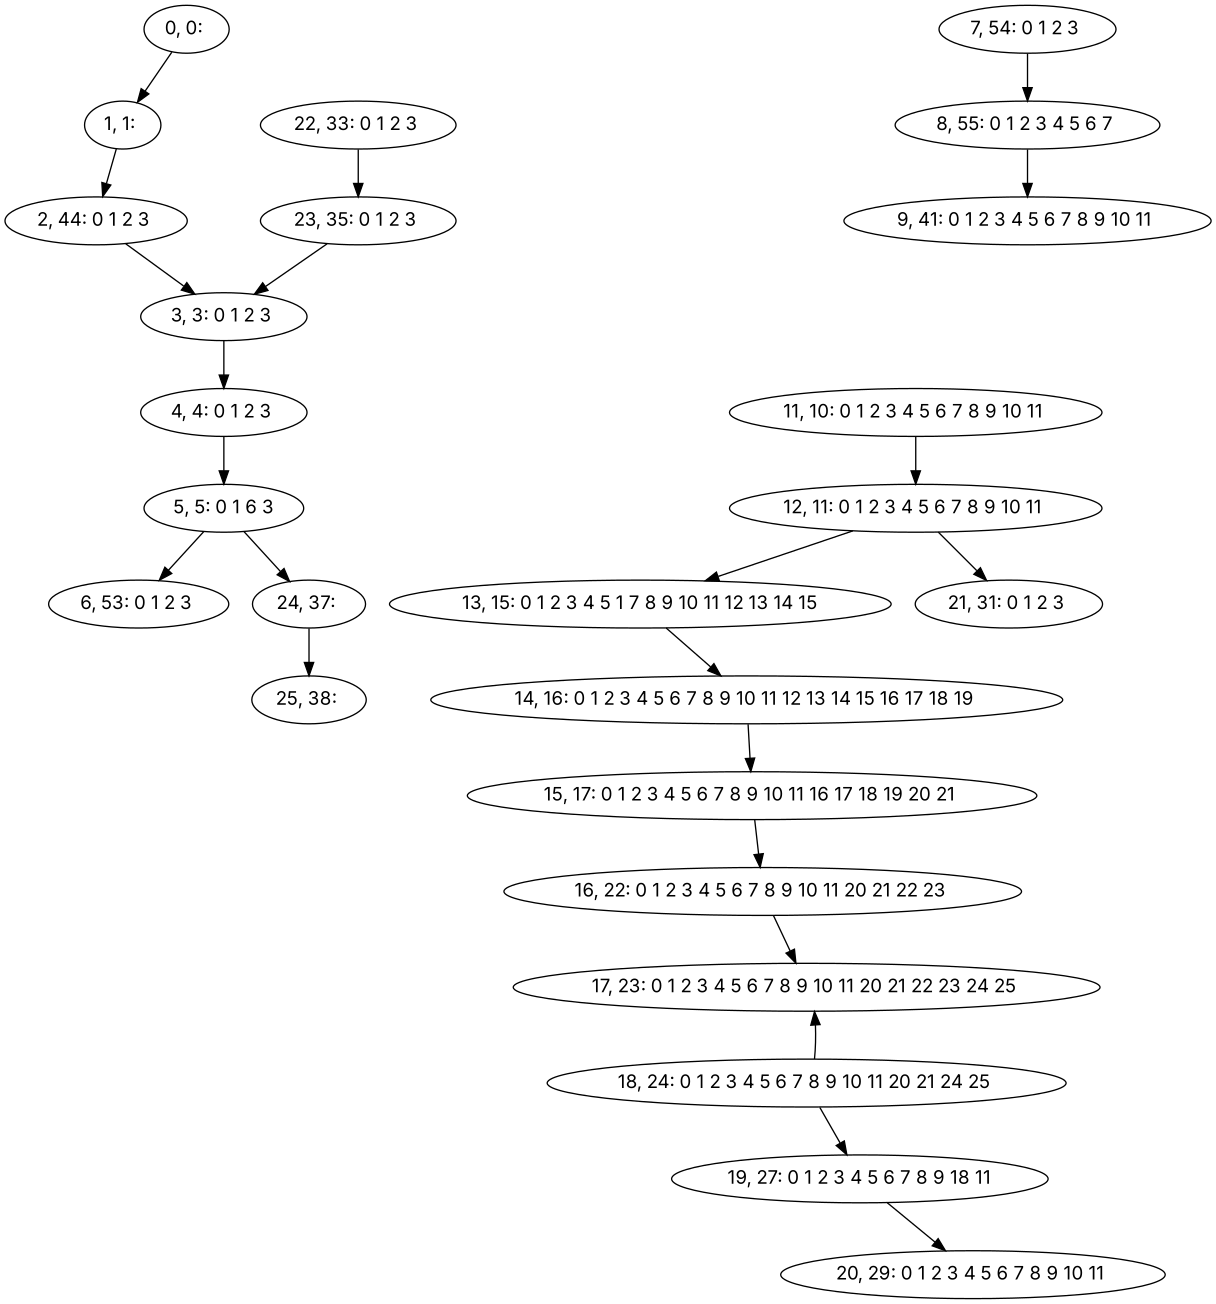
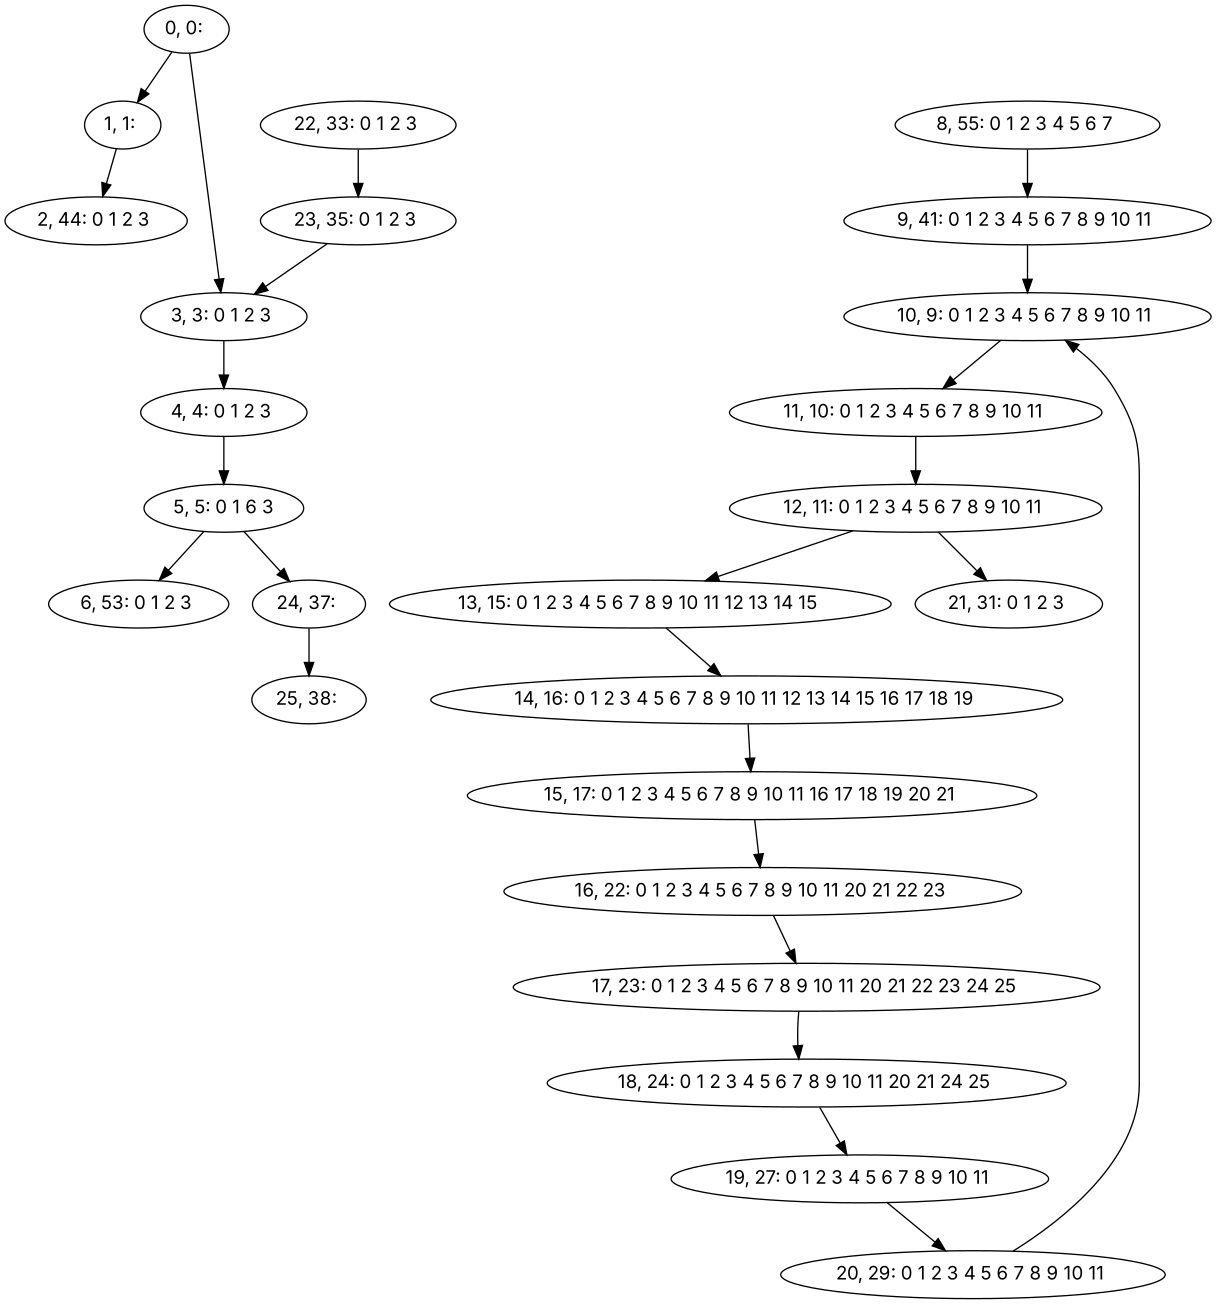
  digraph {
    fontname=Inter
    node [fontname=Inter]
    edge [fontname=Inter]
    n1 [label="0, 0: "]
    n2 [label="1, 1: "]
    n3 [label="2, 44: 0 1 2 3 "]
    n4 [label="3, 3: 0 1 2 3 "]
    n5 [label="4, 4: 0 1 2 3 "]
    n6 [label="5, 5: 0 1 6 3"]
    n7 [label="6, 53: 0 1 2 3 "]
    n8 [label="24, 37: "]
    n9 [label="25, 38: "]
-   n10 [label="7, 54: 0 1 2 3 "]
    n11 [label="8, 55: 0 1 2 3 4 5 6 7 "]
    n12 [label="9, 41: 0 1 2 3 4 5 6 7 8 9 10 11 "]
+   n13 [label="10, 9: 0 1 2 3 4 5 6 7 8 9 10 11 "]
    n14 [label="11, 10: 0 1 2 3 4 5 6 7 8 9 10 11 "]
    n15 [label="12, 11: 0 1 2 3 4 5 6 7 8 9 10 11 "]
-   n16 [label="13, 15: 0 1 2 3 4 5 1 7 8 9 10 11 12 13 14 15"]
+   n16 [label="13, 15: 0 1 2 3 4 5 6 7 8 9 10 11 12 13 14 15 "]
    n17 [label="21, 31: 0 1 2 3 "]
    n18 [label="14, 16: 0 1 2 3 4 5 6 7 8 9 10 11 12 13 14 15 16 17 18 19 "]
    n19 [label="15, 17: 0 1 2 3 4 5 6 7 8 9 10 11 16 17 18 19 20 21 "]
    n20 [label="16, 22: 0 1 2 3 4 5 6 7 8 9 10 11 20 21 22 23 "]
    n21 [label="17, 23: 0 1 2 3 4 5 6 7 8 9 10 11 20 21 22 23 24 25 "]
    n22 [label="18, 24: 0 1 2 3 4 5 6 7 8 9 10 11 20 21 24 25 "]
-   n23 [label="19, 27: 0 1 2 3 4 5 6 7 8 9 18 11"]
+   n23 [label="19, 27: 0 1 2 3 4 5 6 7 8 9 10 11 "]
    n24 [label="20, 29: 0 1 2 3 4 5 6 7 8 9 10 11 "]
    n25 [label="22, 33: 0 1 2 3 "]
    n26 [label="23, 35: 0 1 2 3 "]
    n1 -> n2
    n2 -> n3
-   n3 -> n4
+   n1 -> n4
    n4 -> n5
    n5 -> n6
    n6 -> n7
    n6 -> n8
    n8 -> n9
-   n10 -> n11
    n11 -> n12
+   n12 -> n13
+   n13 -> n14
    n14 -> n15
    n15 -> n16
    n15 -> n17
    n16 -> n18
    n18 -> n19
    n19 -> n20
    n20 -> n21
-   n22 -> n21
+   n21 -> n22
    n22 -> n23
    n23 -> n24
+   n24 -> n13
    n25 -> n26
    n26 -> n4
  }
